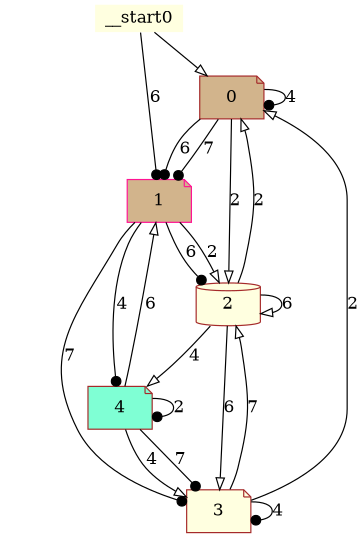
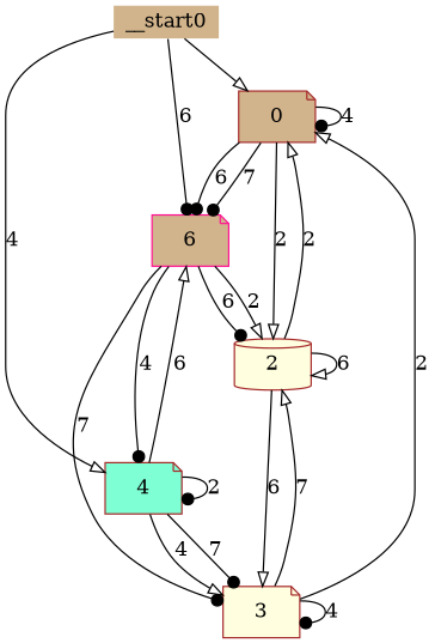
  digraph {
    node [color=brown fillcolor=tan shape=note style=filled]
    edge [arrowhead=onormal]
    n1 [label=0]
-   n2 [color=deeppink label=1]
+   n2 [color=deeppink label=6]
    n3 [fillcolor=lightyellow label=2 shape=cylinder]
    n4 [fillcolor=lightyellow label=3]
    n5 [fillcolor=aquamarine label=4]
-   __start0 [fillcolor=lightyellow height=0 shape=none width=0]
+   __start0 [height=0 shape=none width=0]
    n1 -> n1 [arrowhead=dot label=4]
    n1 -> n2 [arrowhead=dot label=6]
    n1 -> n2 [arrowhead=dot label=7]
    n1 -> n3 [label=2]
    n2 -> n3 [arrowhead=dot label=6]
    n2 -> n3 [label=2]
    n2 -> n4 [arrowhead=dot label=7]
    n2 -> n5 [arrowhead=dot label=4]
    n3 -> n1 [label=2]
    n3 -> n3 [label=6]
    n3 -> n4 [label=6]
-   n3 -> n5 [label=4]
+   __start0 -> n5 [label=4]
    n4 -> n1 [label=2]
    n4 -> n3 [label=7]
    n4 -> n4 [arrowhead=dot label=4]
    n5 -> n2 [label=6]
    n5 -> n4 [arrowhead=dot label=7]
    n5 -> n4 [label=4]
    n5 -> n5 [arrowhead=dot label=2]
    __start0 -> n1
    __start0 -> n2 [arrowhead=dot label=6]
  }
